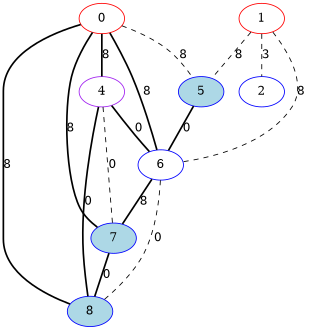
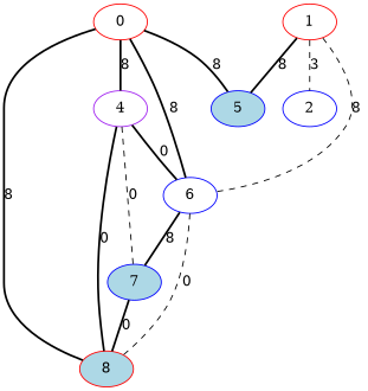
  graph {
    node [color=blue fillcolor=white style=filled weight=3]
    edge [style=bold]
    4 [color=purple weight=4]
    0 [color=red weight=1]
    5 [fillcolor=lightblue]
    6
    7 [fillcolor=lightblue]
-   8 [fillcolor=lightblue]
+   8 [color=red fillcolor=lightblue]
    1 [color=red weight=1]
    2 [weight=1]
    4 -- 6 [label=0]
    4 -- 7 [label=0 style=dashed]
    4 -- 8 [label=0]
    0 -- 4 [label=8]
-   0 -- 5 [label=8 style=dashed]
+   0 -- 5 [label=8]
    0 -- 6 [label=8]
-   0 -- 7 [label=8]
    0 -- 8 [label=8]
-   5 -- 6 [label=0]
    6 -- 7 [label=8]
    6 -- 8 [label=0 style=dashed]
    7 -- 8 [label=0]
-   1 -- 5 [label=8 style=dashed]
+   1 -- 5 [label=8]
    1 -- 6 [label=8 style=dashed]
    1 -- 2 [label=3 style=dashed]
  }
